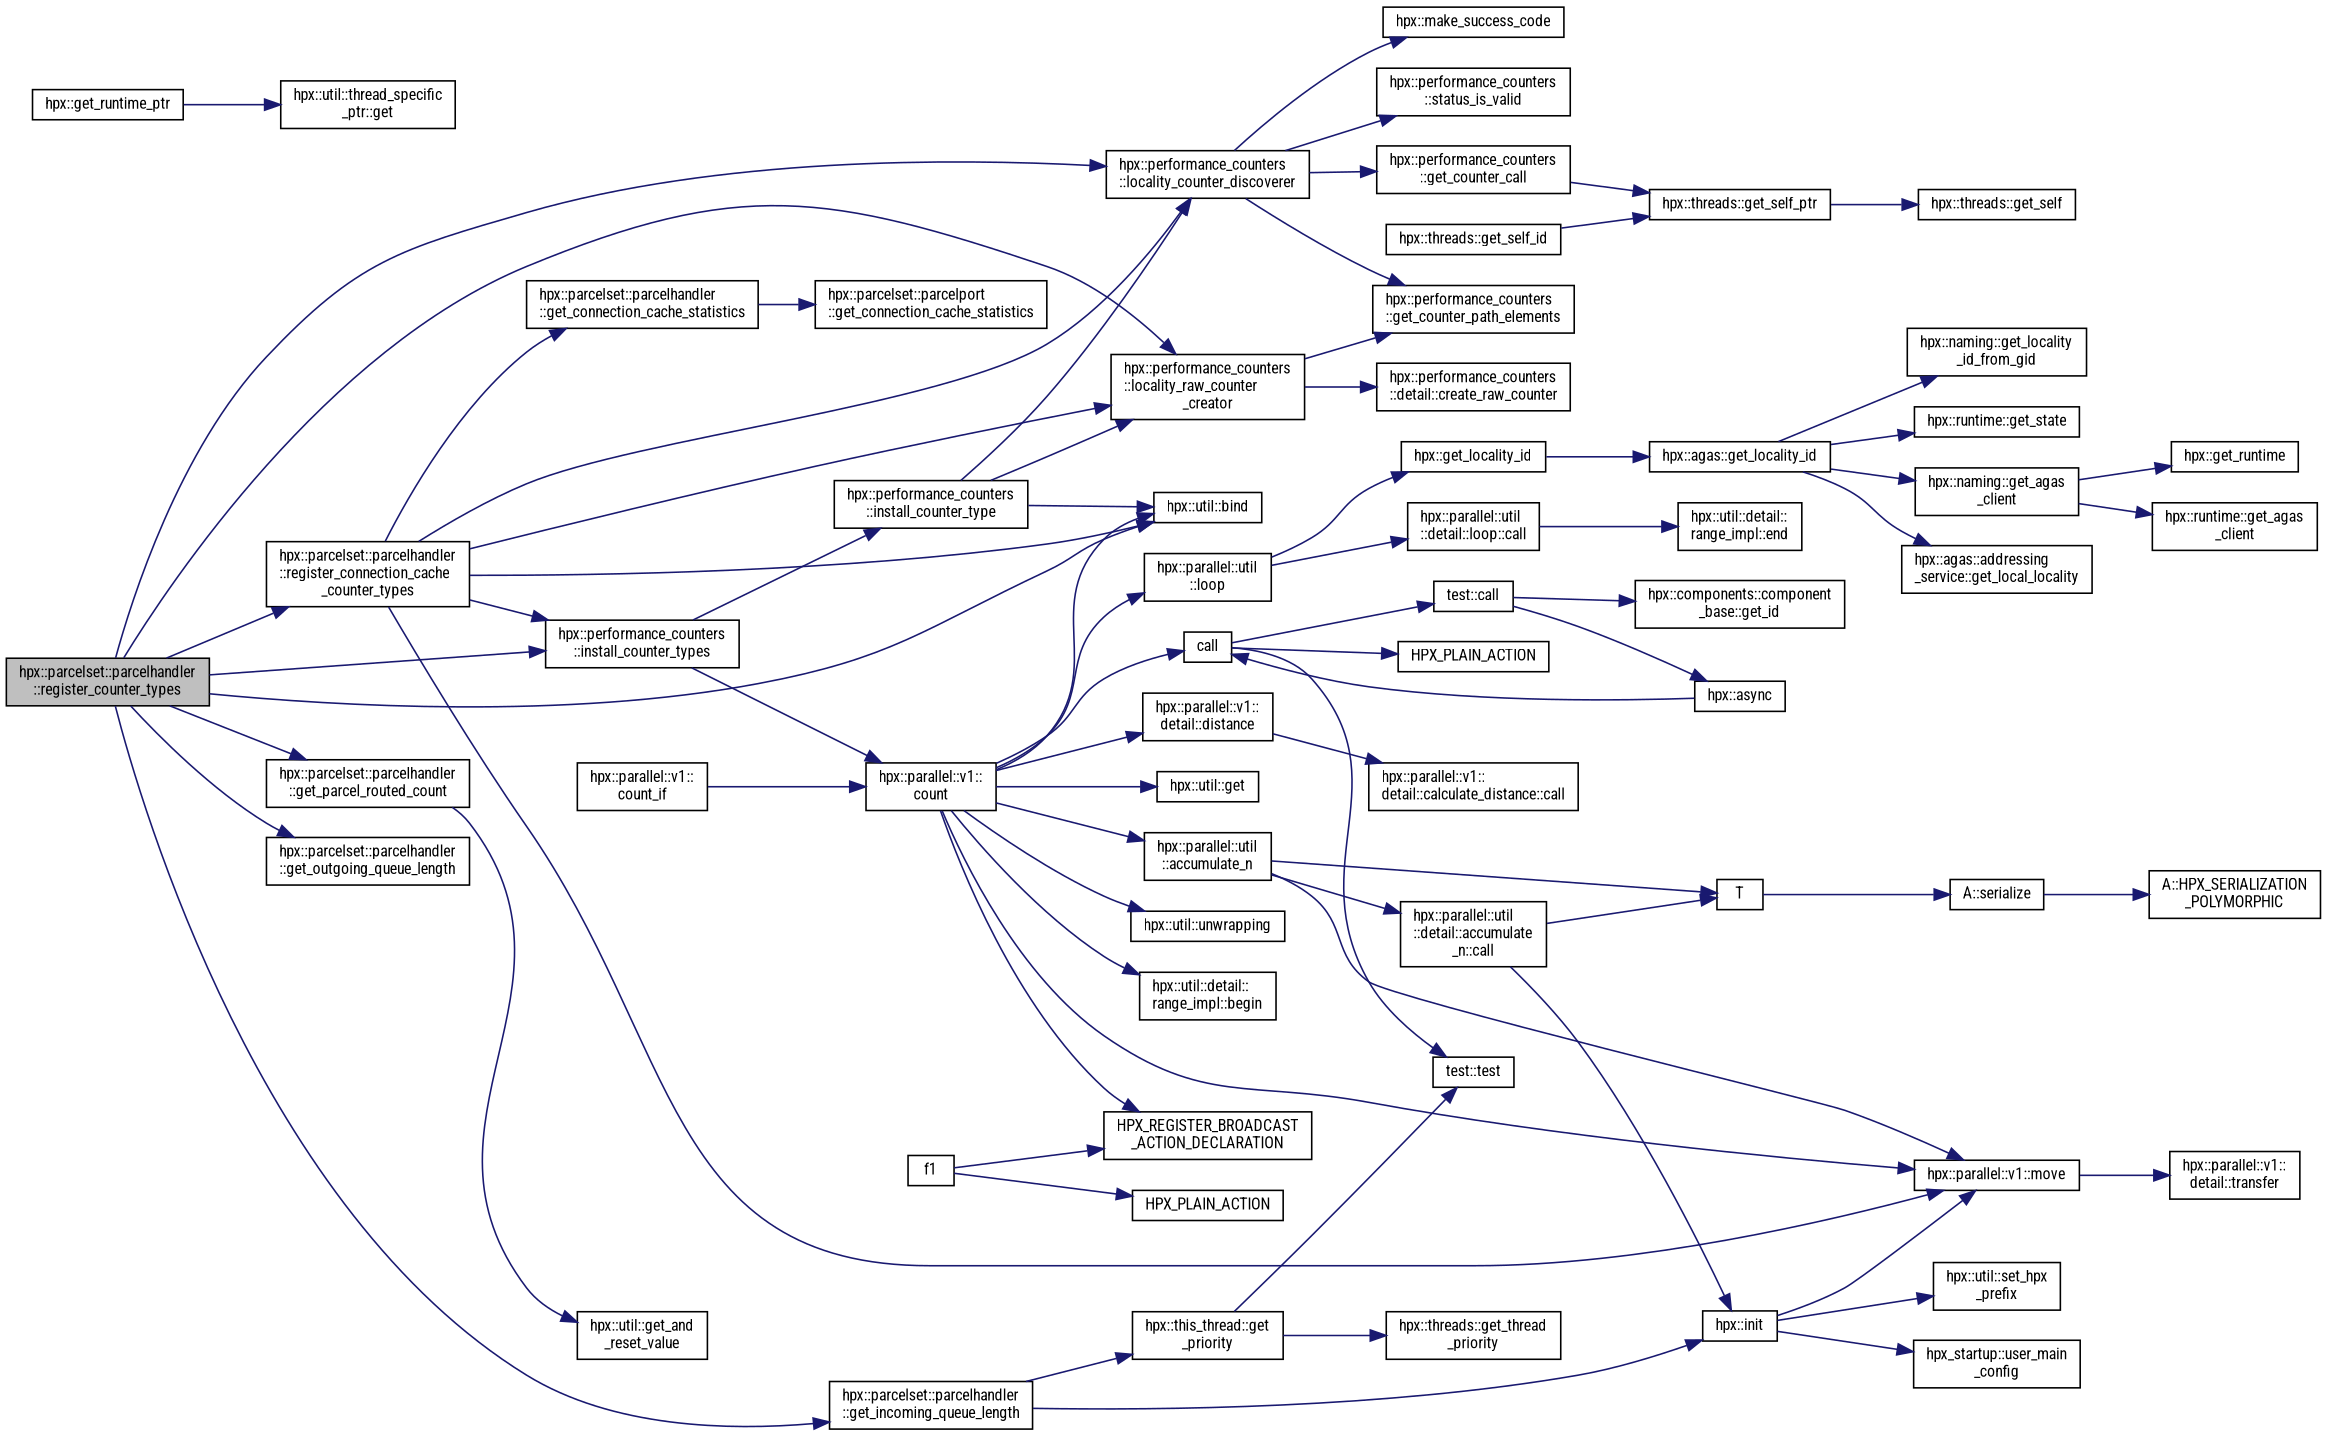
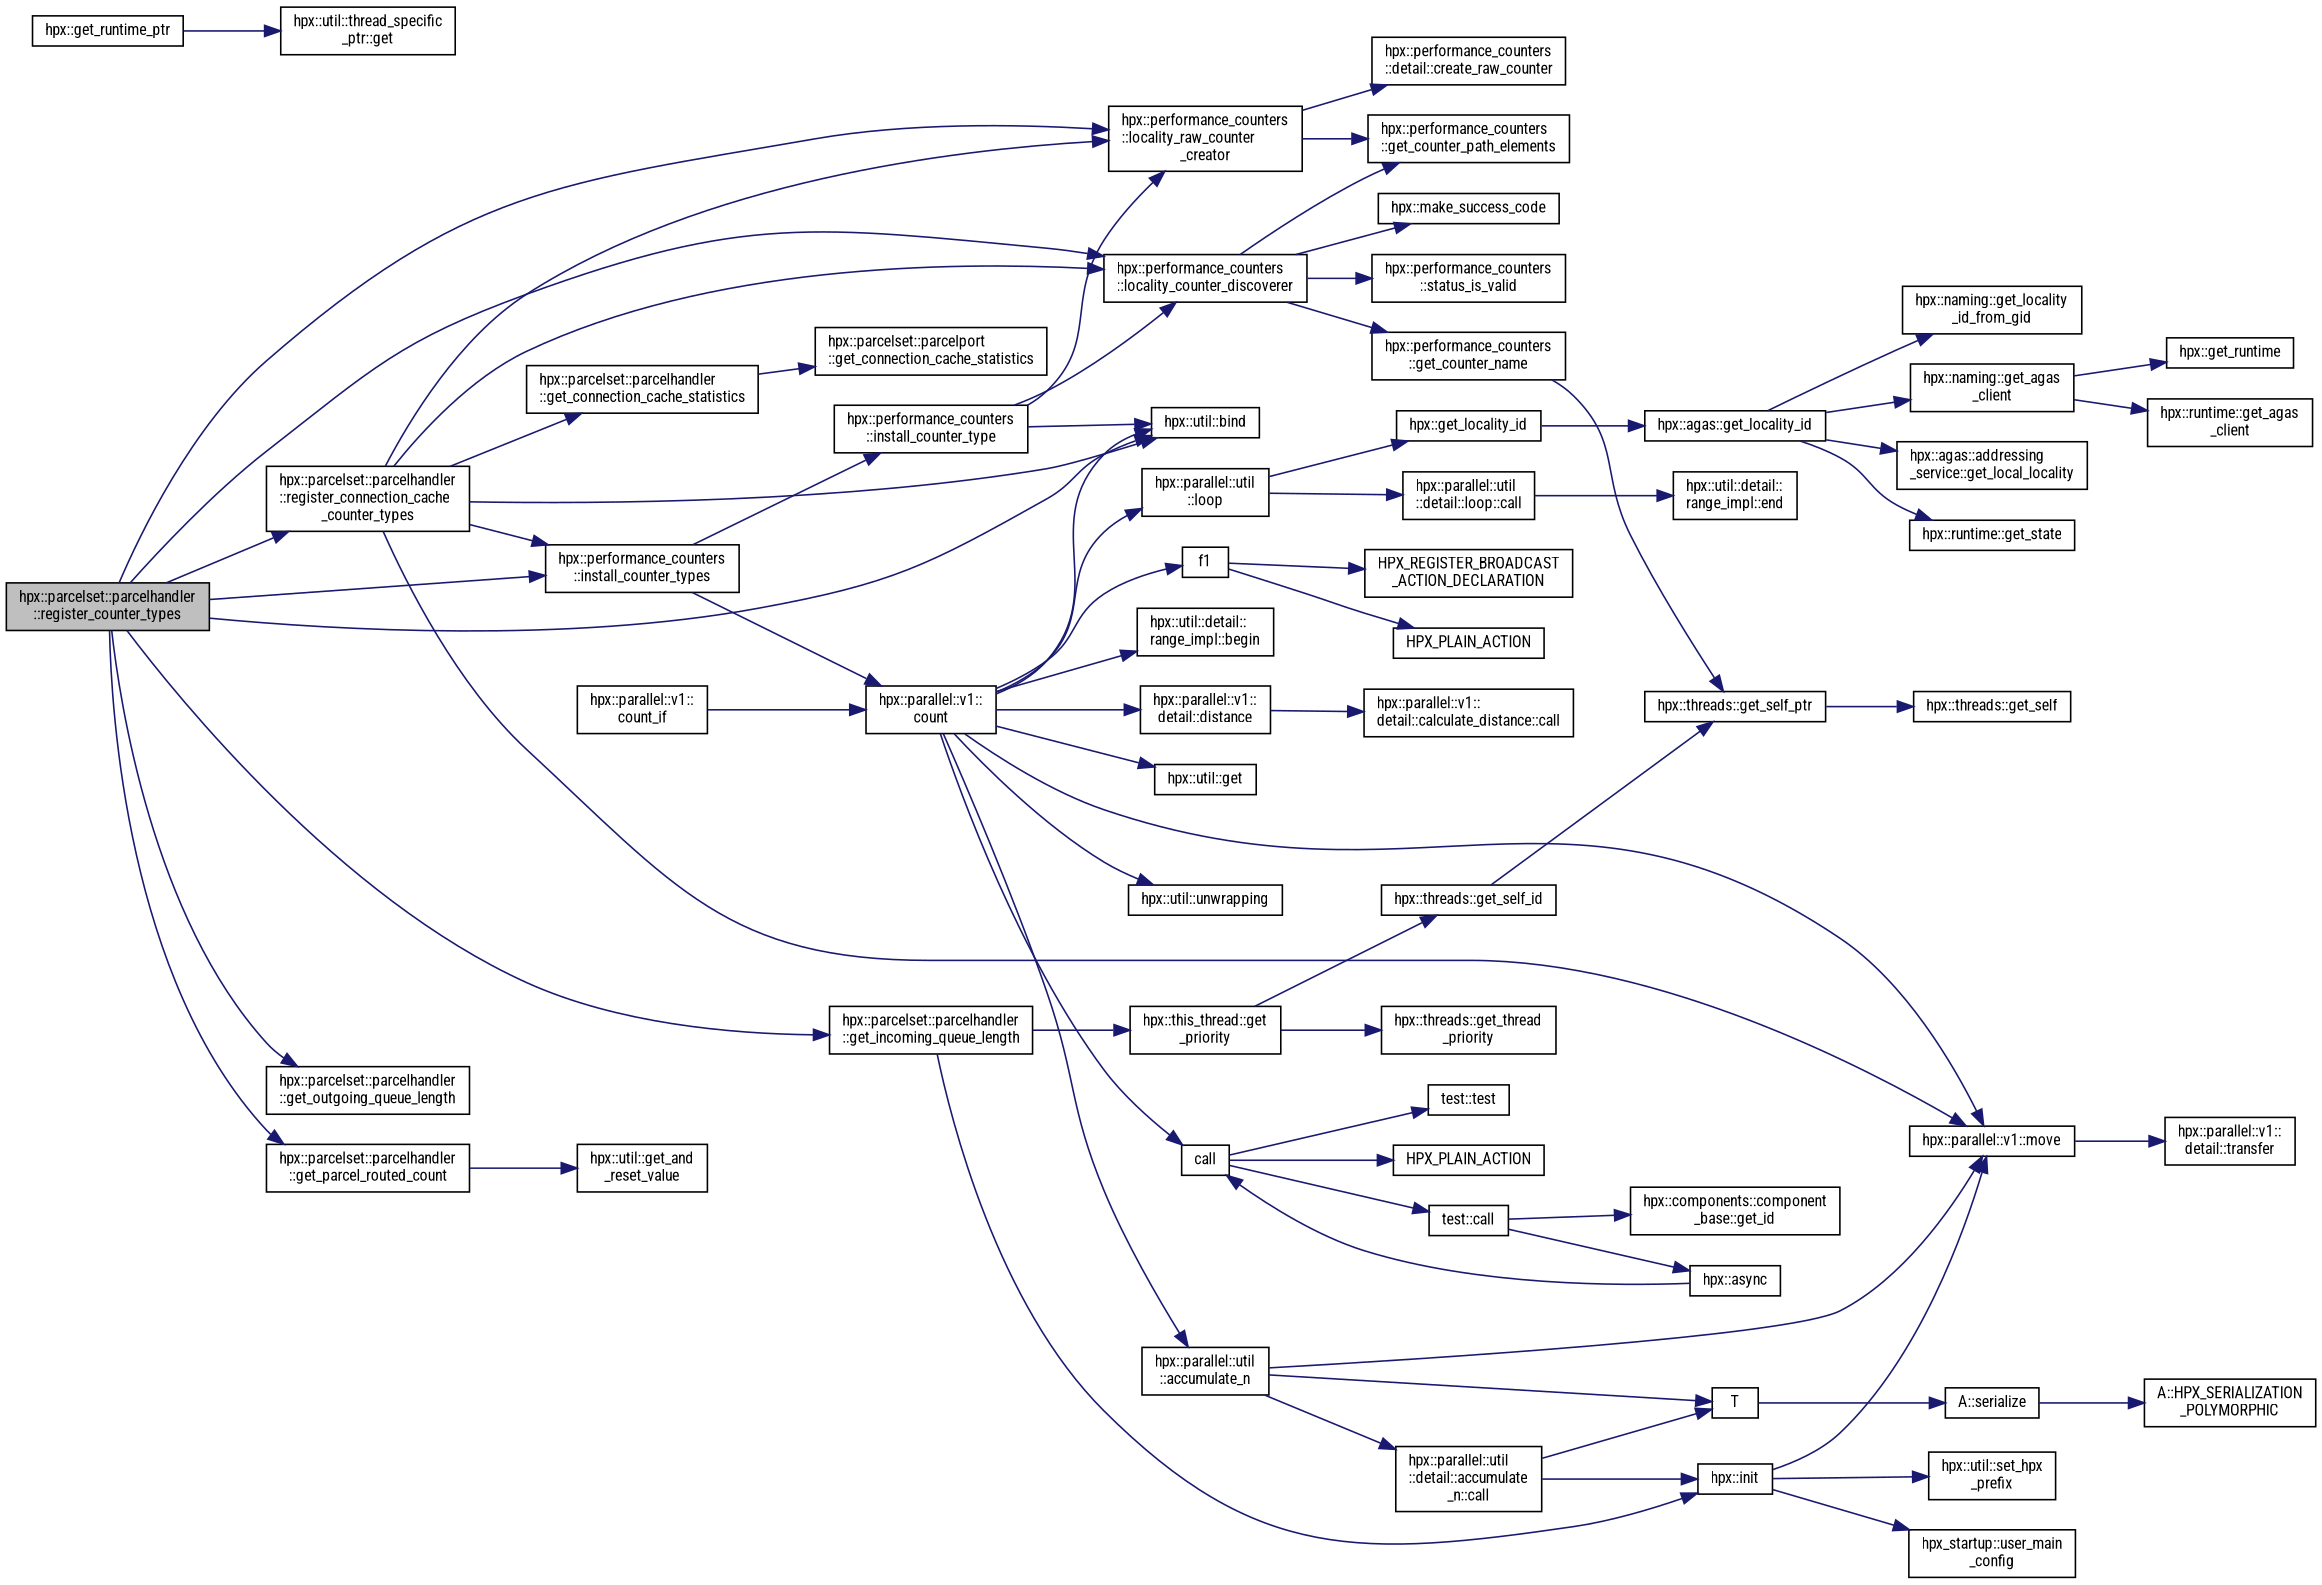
  digraph {
    fontname="Roboto Condensed"
    rankdir=LR
    node [color=black fillcolor=white fontname="Roboto Condensed" fontsize=10 shape=record style=filled]
    edge [color=midnightblue fontname="Roboto Condensed" fontsize=10 labelfontname=Helvetica labelfontsize=10 style=solid]
    n1 [fillcolor=grey75 fontcolor=black height=0.2 label="hpx::parcelset::parcelhandler\l::register_counter_types" width=0.4]
    n2 [height=0.2 label="hpx::parcelset::parcelhandler\l::register_connection_cache\l_counter_types" width=0.4]
    n3 [height=0.2 label="hpx::util::bind" width=0.4]
    n4 [height=0.2 label="hpx::performance_counters\l::locality_raw_counter\l_creator" width=0.4]
    n5 [height=0.2 label="hpx::performance_counters\l::locality_counter_discoverer" width=0.4]
    n6 [height=0.2 label="hpx::performance_counters\l::install_counter_types" width=0.4]
    n7 [height=0.2 label="hpx::parcelset::parcelhandler\l::get_incoming_queue_length" width=0.4]
    n8 [height=0.2 label="hpx::parcelset::parcelhandler\l::get_outgoing_queue_length" width=0.4]
    n9 [height=0.2 label="hpx::parcelset::parcelhandler\l::get_parcel_routed_count" width=0.4]
    n10 [height=0.2 label="hpx::parcelset::parcelhandler\l::get_connection_cache_statistics" width=0.4]
    n11 [height=0.2 label="hpx::parallel::v1::move" width=0.4]
    n12 [height=0.2 label="hpx::performance_counters\l::get_counter_path_elements" width=0.4]
    n13 [height=0.2 label="hpx::performance_counters\l::detail::create_raw_counter" width=0.4]
    n14 [height=0.2 label="hpx::performance_counters\l::status_is_valid" width=0.4]
-   n15 [height=0.2 label="hpx::performance_counters\l::get_counter_call" width=0.4]
+   n15 [height=0.2 label="hpx::performance_counters\l::get_counter_name" width=0.4]
    n16 [height=0.2 label="hpx::make_success_code" width=0.4]
    n17 [height=0.2 label="hpx::parallel::v1::\lcount" width=0.4]
    n18 [height=0.2 label="hpx::performance_counters\l::install_counter_type" width=0.4]
    n19 [height=0.2 label="hpx::init" width=0.4]
    n20 [height=0.2 label="hpx::this_thread::get\l_priority" width=0.4]
    n21 [height=0.2 label="hpx::util::get_and\l_reset_value" width=0.4]
    n22 [height=0.2 label="hpx::parcelset::parcelport\l::get_connection_cache_statistics" width=0.4]
    n23 [height=0.2 label="hpx::parallel::v1::\ldetail::transfer" width=0.4]
    n24 [height=0.2 label="hpx::threads::get_self_ptr" width=0.4]
    n25 [height=0.2 label=f1 width=0.4]
    n26 [height=0.2 label="hpx::parallel::util\l::loop" width=0.4]
    n27 [height=0.2 label="hpx::util::get" width=0.4]
    n28 [height=0.2 label=call width=0.4]
    n29 [height=0.2 label="hpx::parallel::v1::\ldetail::distance" width=0.4]
    n30 [height=0.2 label="hpx::util::unwrapping" width=0.4]
    n31 [height=0.2 label="hpx::parallel::util\l::accumulate_n" width=0.4]
    n32 [height=0.2 label="hpx::util::detail::\lrange_impl::begin" width=0.4]
    n33 [height=0.2 label="hpx::parallel::v1::\lcount_if" width=0.4]
    n34 [height=0.2 label=HPX_PLAIN_ACTION width=0.4]
    n35 [height=0.2 label="HPX_REGISTER_BROADCAST\l_ACTION_DECLARATION" width=0.4]
    n36 [height=0.2 label="hpx::get_locality_id" width=0.4]
    n37 [height=0.2 label="hpx::parallel::util\l::detail::loop::call" width=0.4]
    n38 [height=0.2 label="test::test" width=0.4]
    n39 [height=0.2 label=HPX_PLAIN_ACTION width=0.4]
    n40 [height=0.2 label="test::call" width=0.4]
    n41 [height=0.2 label="hpx::parallel::v1::\ldetail::calculate_distance::call" width=0.4]
    n42 [height=0.2 label="hpx::parallel::util\l::detail::accumulate\l_n::call" width=0.4]
    n43 [height=0.2 label=T width=0.4]
    n44 [height=0.2 label="hpx::agas::get_locality_id" width=0.4]
    n45 [height=0.2 label="hpx::runtime::get_state" width=0.4]
    n46 [height=0.2 label="hpx::naming::get_agas\l_client" width=0.4]
    n47 [height=0.2 label="hpx::agas::addressing\l_service::get_local_locality" width=0.4]
    n48 [height=0.2 label="hpx::naming::get_locality\l_id_from_gid" width=0.4]
    n49 [height=0.2 label="hpx::get_runtime_ptr" width=0.4]
    n50 [height=0.2 label="hpx::util::thread_specific\l_ptr::get" width=0.4]
    n51 [height=0.2 label="hpx::get_runtime" width=0.4]
    n52 [height=0.2 label="hpx::runtime::get_agas\l_client" width=0.4]
    n53 [height=0.2 label="hpx::util::detail::\lrange_impl::end" width=0.4]
    n54 [height=0.2 label="hpx::async" width=0.4]
    n55 [height=0.2 label="hpx::components::component\l_base::get_id" width=0.4]
    n56 [height=0.2 label="A::serialize" width=0.4]
    n57 [height=0.2 label="hpx::util::set_hpx\l_prefix" width=0.4]
    n58 [height=0.2 label="hpx_startup::user_main\l_config" width=0.4]
    n59 [height=0.2 label="A::HPX_SERIALIZATION\l_POLYMORPHIC" width=0.4]
    n60 [height=0.2 label="hpx::threads::get_thread\l_priority" width=0.4]
    n61 [height=0.2 label="hpx::threads::get_self_id" width=0.4]
    n62 [height=0.2 label="hpx::threads::get_self" width=0.4]
    n1 -> n2
    n1 -> n3
    n1 -> n4
    n1 -> n5
    n1 -> n6
    n1 -> n7
    n1 -> n8
    n1 -> n9
    n2 -> n3
    n2 -> n4
    n2 -> n5
    n2 -> n6
    n2 -> n10
    n2 -> n11
    n4 -> n12
    n4 -> n13
    n5 -> n12
    n5 -> n14
    n5 -> n15
    n5 -> n16
    n6 -> n17
    n6 -> n18
    n7 -> n19
    n7 -> n20
    n9 -> n21
    n10 -> n22
    n11 -> n23
    n15 -> n24
    n17 -> n3
    n17 -> n11
-   n17 -> n35
+   n17 -> n25
    n17 -> n26
    n17 -> n27
    n17 -> n28
    n17 -> n29
    n17 -> n30
    n17 -> n31
    n17 -> n32
    n18 -> n3
    n18 -> n4
    n18 -> n5
    n19 -> n11
    n19 -> n57
    n19 -> n58
    n20 -> n60
-   n20 -> n38
+   n20 -> n61
    n24 -> n62
    n25 -> n34
    n25 -> n35
    n26 -> n36
    n26 -> n37
    n28 -> n38
    n28 -> n39
    n28 -> n40
    n29 -> n41
    n31 -> n11
    n31 -> n42
    n31 -> n43
    n33 -> n17
    n36 -> n44
    n37 -> n53
    n40 -> n54
    n40 -> n55
    n42 -> n19
    n42 -> n43
    n43 -> n56
    n44 -> n45
    n44 -> n46
    n44 -> n47
    n44 -> n48
    n46 -> n51
    n46 -> n52
    n49 -> n50
    n54 -> n28
    n56 -> n59
    n61 -> n24
  }
